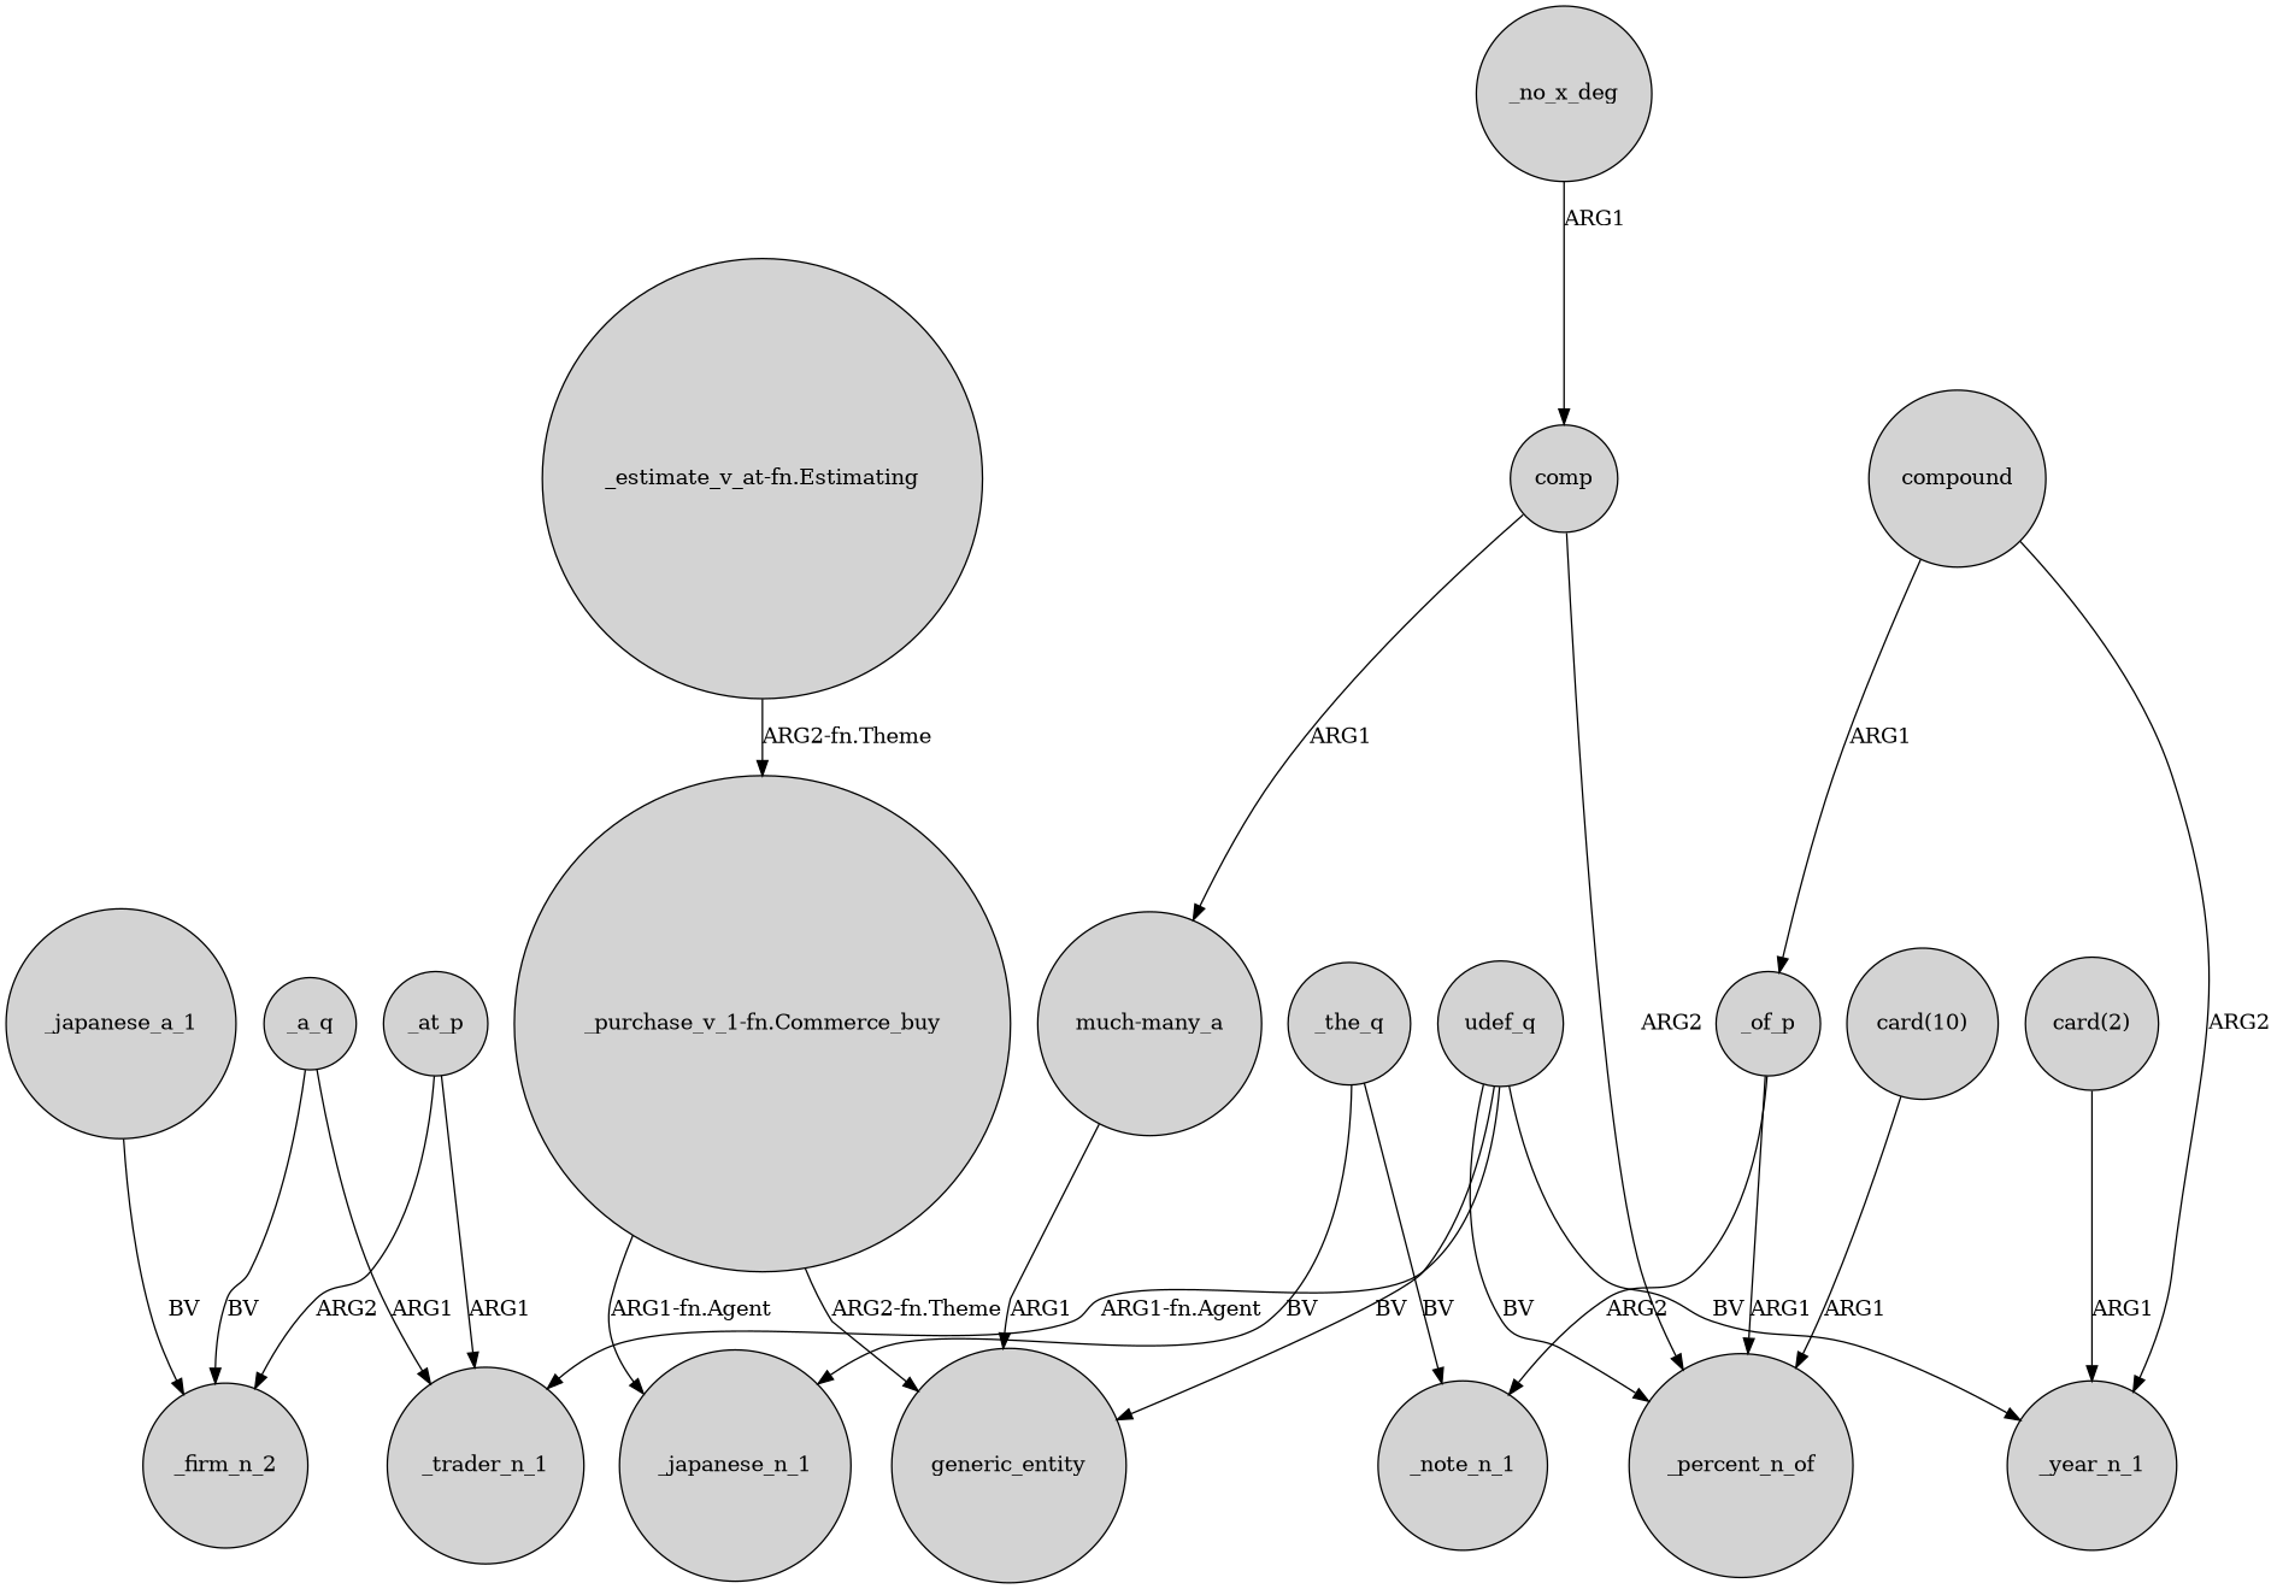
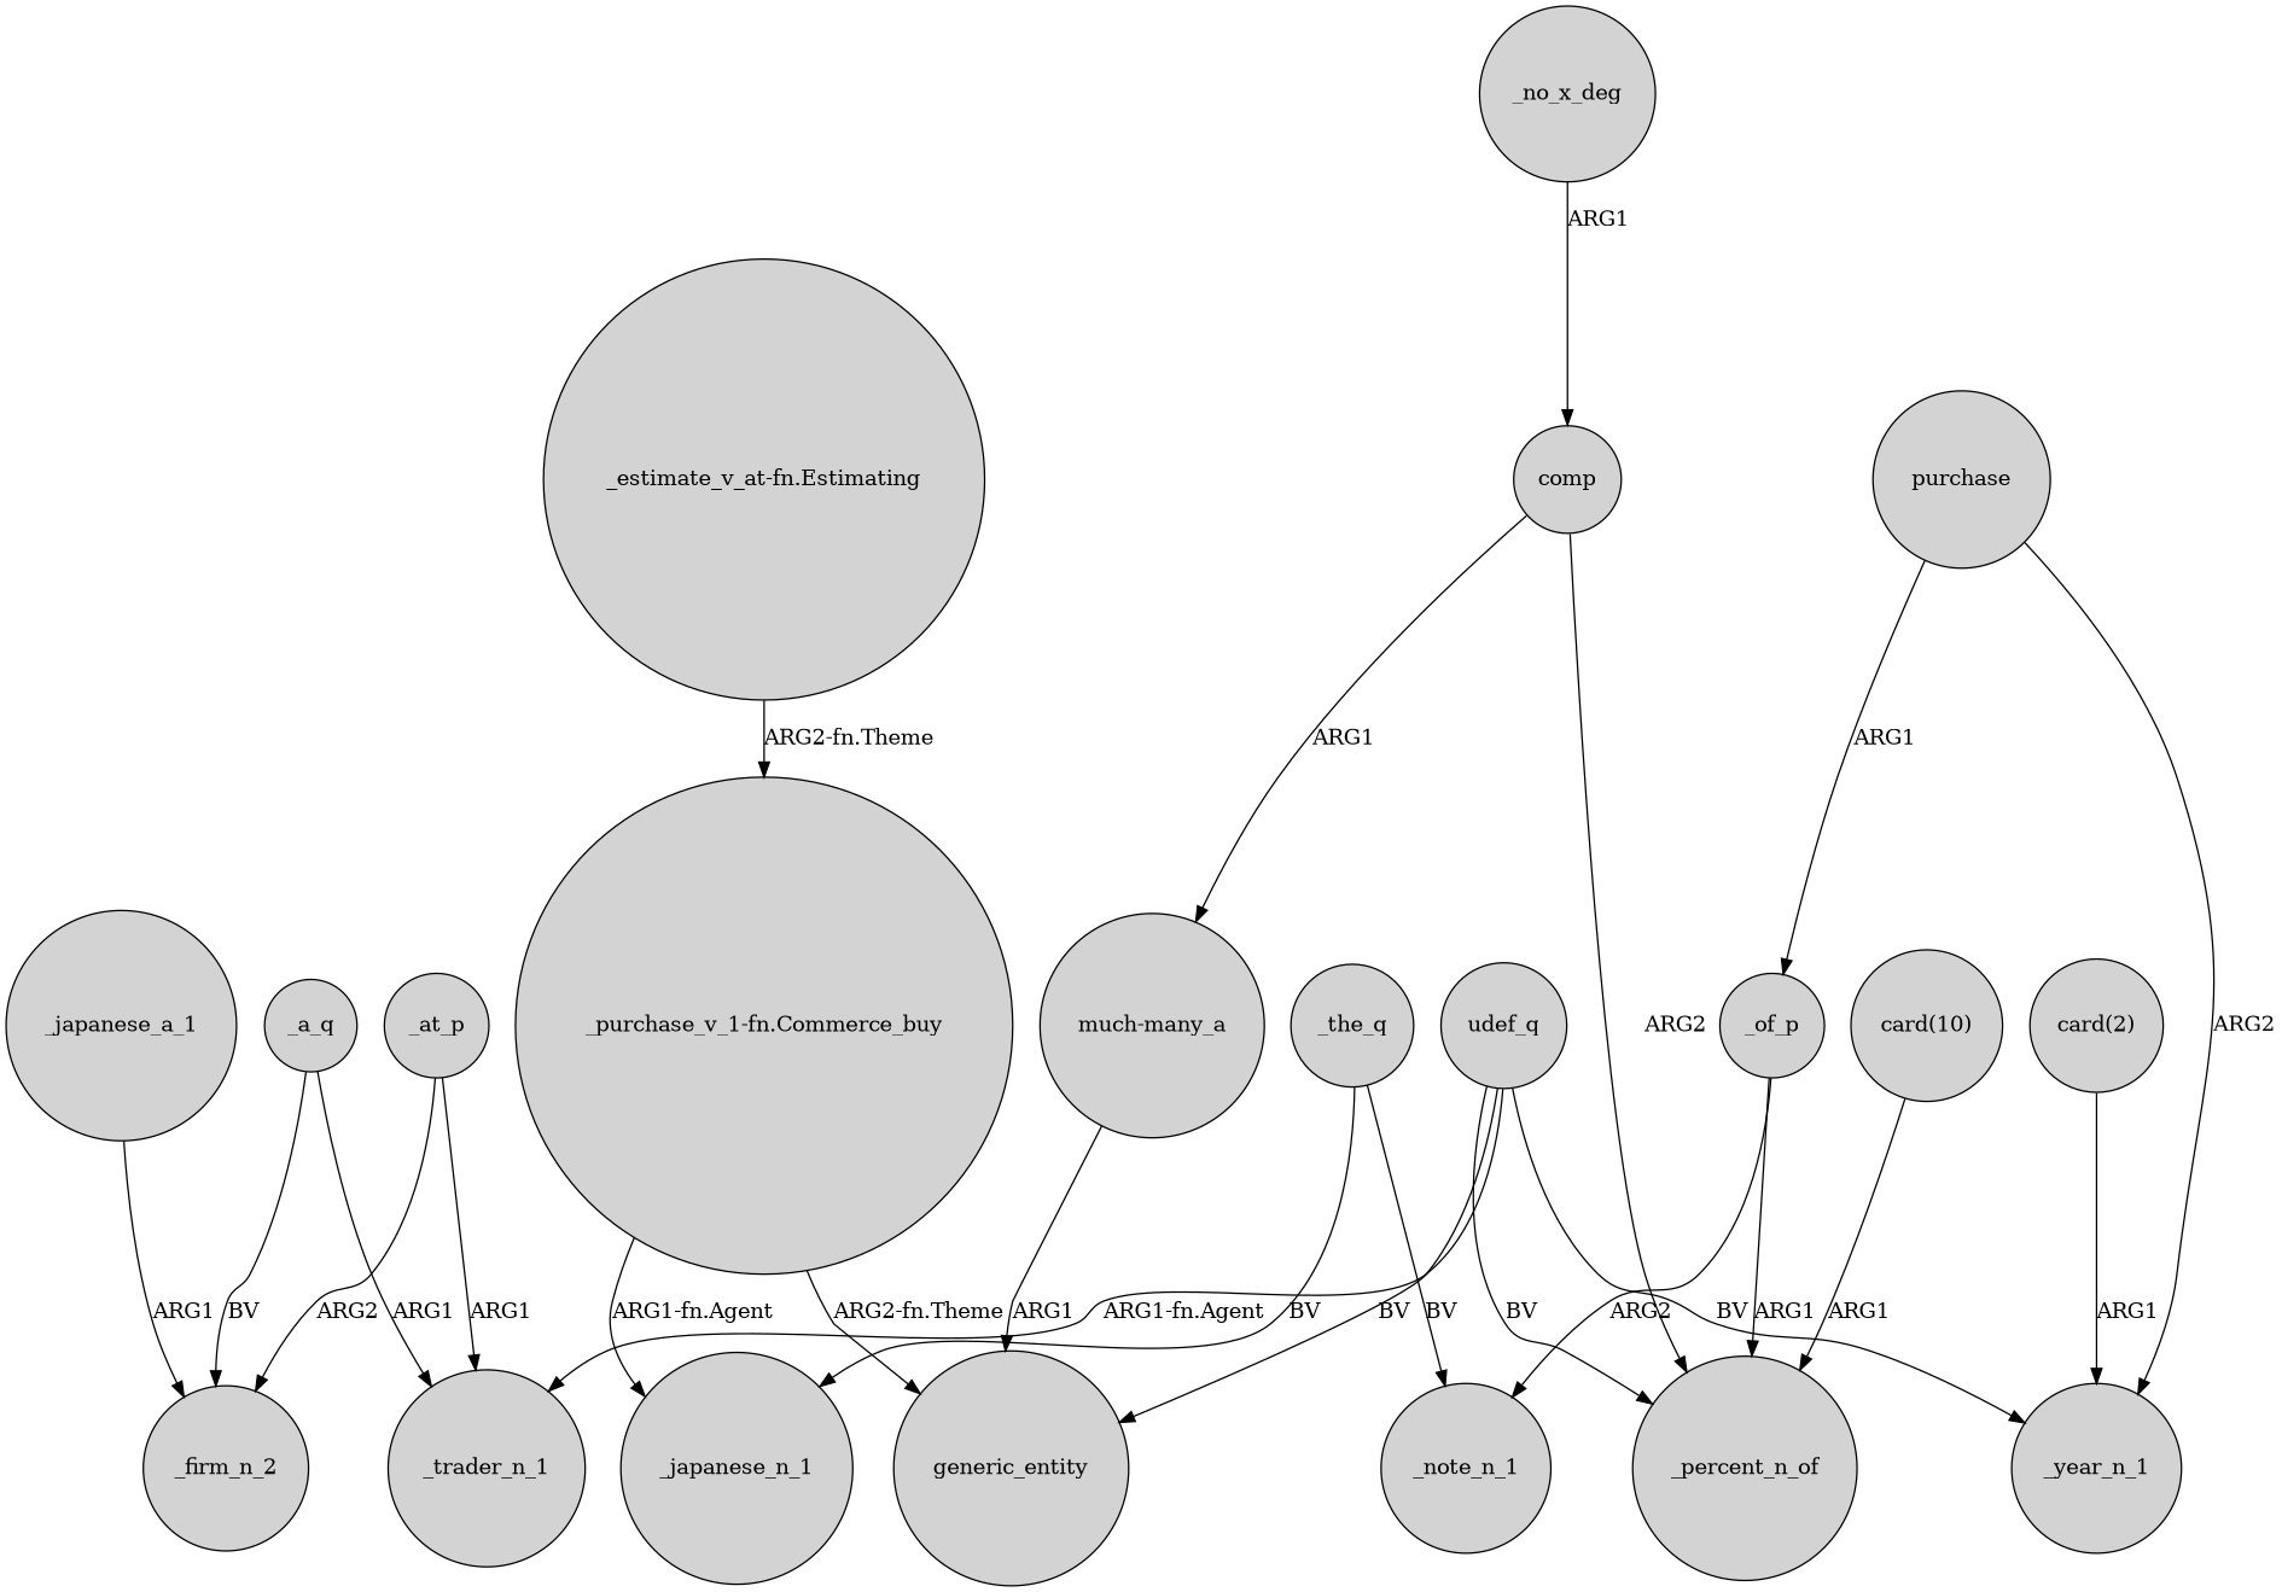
  digraph {
    node [shape=circle style=filled]
    "_estimate_v_at-fn.Estimating"
    "_purchase_v_1-fn.Commerce_buy"
    generic_entity
    _japanese_n_1
    udef_q
    _trader_n_1
    _percent_n_of
    _year_n_1
-   compound
+   compound [label=purchase]
    _of_p
    "much-many_a"
    comp
    _a_q
    n14 [label=_firm_n_2]
    _at_p
    _note_n_1
    _no_x_deg
    _the_q
    "card(10)"
    "card(2)"
    _japanese_a_1
    "_estimate_v_at-fn.Estimating" -> "_purchase_v_1-fn.Commerce_buy" [label="ARG2-fn.Theme"]
    "_purchase_v_1-fn.Commerce_buy" -> generic_entity [label="ARG2-fn.Theme"]
    "_purchase_v_1-fn.Commerce_buy" -> _japanese_n_1 [label="ARG1-fn.Agent"]
    udef_q -> generic_entity [label=BV]
    udef_q -> _trader_n_1 [label="ARG1-fn.Agent"]
    udef_q -> _percent_n_of [label=BV]
    udef_q -> _year_n_1 [label=BV]
    compound -> _year_n_1 [label=ARG2]
    compound -> _of_p [label=ARG1]
    _of_p -> _percent_n_of [label=ARG1]
    _of_p -> _note_n_1 [label=ARG2]
    "much-many_a" -> generic_entity [label=ARG1]
    comp -> _percent_n_of [label=ARG2]
    comp -> "much-many_a" [label=ARG1]
    _a_q -> _trader_n_1 [label=ARG1]
    _a_q -> n14 [label=BV]
    _at_p -> _trader_n_1 [label=ARG1]
    _at_p -> n14 [label=ARG2]
    _no_x_deg -> comp [label=ARG1]
    _the_q -> _japanese_n_1 [label=BV]
    _the_q -> _note_n_1 [label=BV]
    "card(10)" -> _percent_n_of [label=ARG1]
    "card(2)" -> _year_n_1 [label=ARG1]
-   _japanese_a_1 -> n14 [label=BV]
+   _japanese_a_1 -> n14 [label=ARG1]
  }
